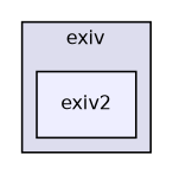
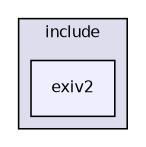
  digraph {
    compound=true
    fontname="DejaVu Sans"
    n1 [fillcolor="#eeeeff" fontname="DejaVu Sans" fontsize=10 label=exiv2 pencolor=black shape=box style=filled]
    subgraph cluster_1 {
      bgcolor="#ddddee"
      fontsize=10
-     label=exiv
+     label=include
      pencolor=black
      n1
    }
  }
